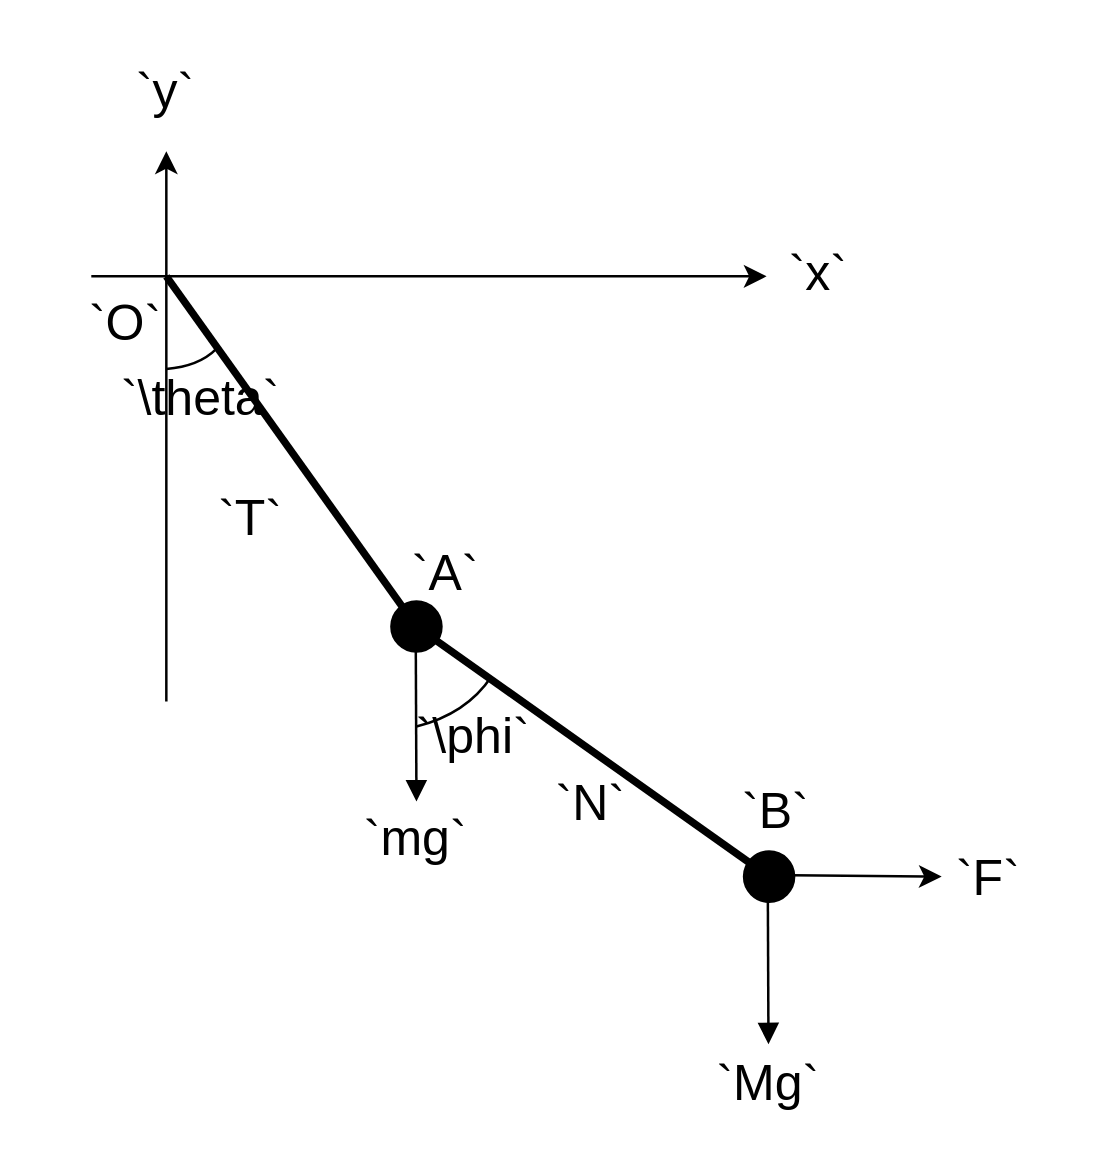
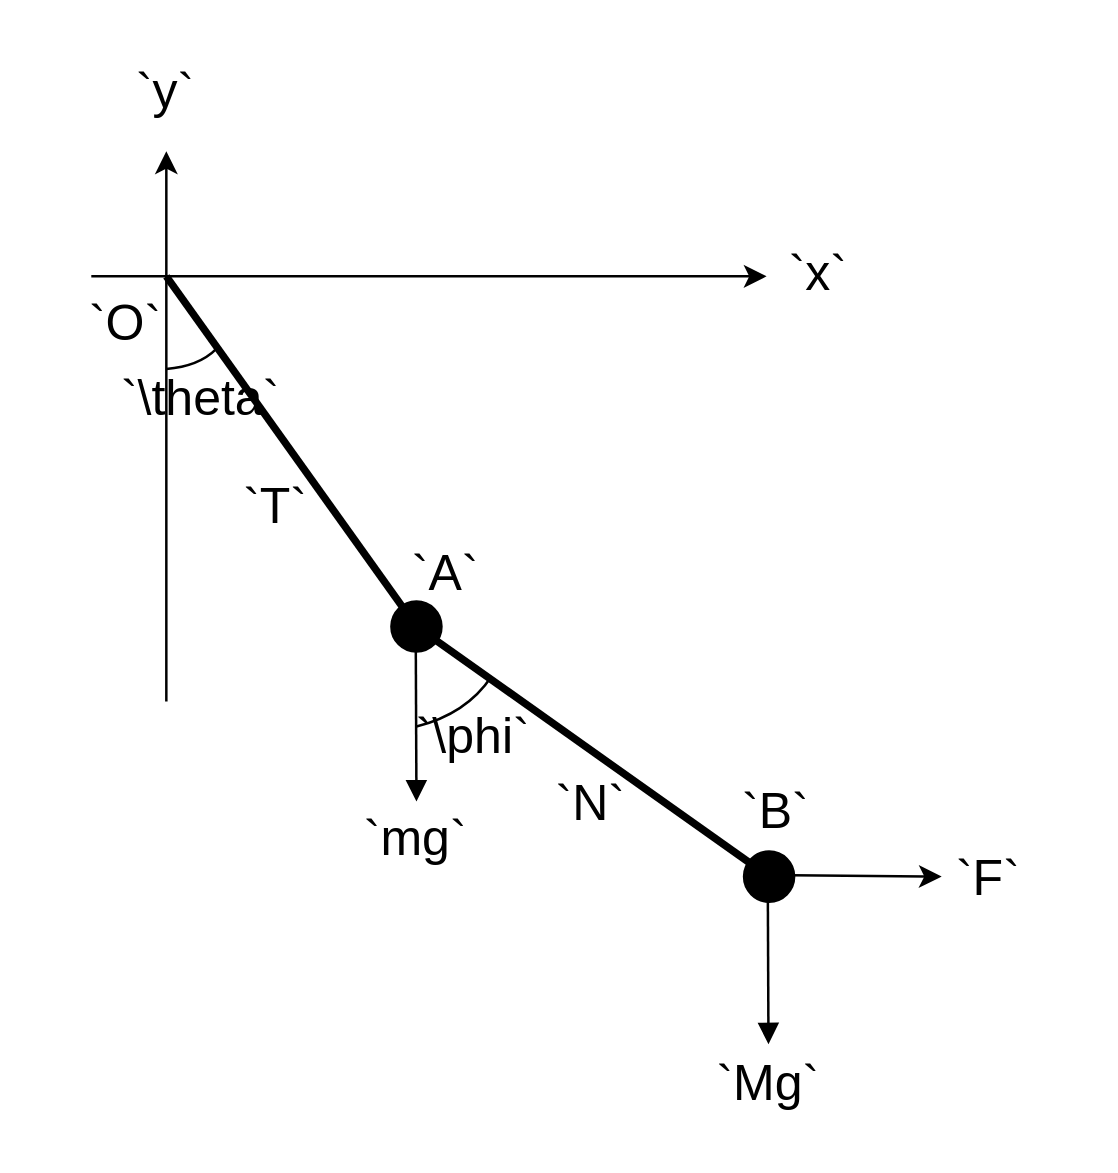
  <mxCell id="0" />
  <mxCell id="1" parent="0" />
  <mxCell id="2" value="" style="endArrow=classic;html=1;strokeColor=#000000;" parent="1" edge="1"><mxGeometry width="50" height="50" relative="1" as="geometry"><mxPoint x="66" y="280" as="sourcePoint" /><mxPoint x="66" y="60" as="targetPoint" /></mxGeometry></mxCell>
  <mxCell id="3" value="" style="endArrow=classic;html=1;strokeColor=#000000;" parent="1" edge="1"><mxGeometry width="50" height="50" relative="1" as="geometry"><mxPoint x="36" y="110" as="sourcePoint" /><mxPoint x="306" y="110" as="targetPoint" /></mxGeometry></mxCell>
  <mxCell id="4" value="&lt;font color=&quot;#000000&quot; style=&quot;font-size: 20px;&quot;&gt;`x`&lt;br style=&quot;font-size: 20px;&quot;&gt;&lt;/font&gt;" style="text;html=1;align=center;verticalAlign=middle;whiteSpace=wrap;rounded=0;strokeWidth=1;fontSize=20;" parent="1" vertex="1"><mxGeometry x="297" y="93" width="60" height="30" as="geometry" /></mxCell>
  <mxCell id="5" value="&lt;font color=&quot;#000000&quot; style=&quot;font-size: 20px;&quot;&gt;`y`&lt;br style=&quot;font-size: 20px;&quot;&gt;&lt;/font&gt;" style="text;html=1;align=center;verticalAlign=middle;whiteSpace=wrap;rounded=0;strokeWidth=1;fontSize=20;" parent="1" vertex="1"><mxGeometry x="36" y="20" width="60" height="30" as="geometry" /></mxCell>
  <mxCell id="6" value="" style="endArrow=none;html=1;strokeColor=#000000;fontSize=20;fontColor=#000000;startArrow=none;strokeWidth=3;" parent="1" source="9" edge="1"><mxGeometry width="50" height="50" relative="1" as="geometry"><mxPoint x="166" y="250" as="sourcePoint" /><mxPoint x="66" y="110" as="targetPoint" /></mxGeometry></mxCell>
  <mxCell id="7" value="" style="endArrow=none;html=1;strokeColor=#000000;fontSize=20;fontColor=#000000;startArrow=none;strokeWidth=3;" parent="1" source="11" edge="1"><mxGeometry width="50" height="50" relative="1" as="geometry"><mxPoint x="306" y="350" as="sourcePoint" /><mxPoint x="166" y="250" as="targetPoint" /></mxGeometry></mxCell>
  <mxCell id="8" value="" style="endArrow=none;html=1;strokeColor=#000000;fontSize=20;fontColor=#000000;" parent="1" target="9" edge="1"><mxGeometry width="50" height="50" relative="1" as="geometry"><mxPoint x="166" y="250" as="sourcePoint" /><mxPoint x="66" y="110" as="targetPoint" /></mxGeometry></mxCell>
  <mxCell id="9" value="" style="ellipse;whiteSpace=wrap;html=1;strokeWidth=1;fontSize=20;fontColor=#000000;fillStyle=solid;fillColor=#000000;strokeColor=#000000;" parent="1" vertex="1"><mxGeometry x="156" y="240" width="20" height="20" as="geometry" /></mxCell>
  <mxCell id="10" value="" style="endArrow=none;html=1;strokeColor=#000000;fontSize=20;fontColor=#000000;" parent="1" target="11" edge="1"><mxGeometry width="50" height="50" relative="1" as="geometry"><mxPoint x="306" y="350" as="sourcePoint" /><mxPoint x="166" y="250" as="targetPoint" /></mxGeometry></mxCell>
  <mxCell id="11" value="" style="ellipse;whiteSpace=wrap;html=1;strokeWidth=1;fontSize=20;fontColor=#000000;fillStyle=solid;fillColor=#000000;strokeColor=#000000;" parent="1" vertex="1"><mxGeometry x="297" y="340" width="20" height="20" as="geometry" /></mxCell>
- <mxCell id="12" value="&lt;font color=&quot;#000000&quot; style=&quot;font-size: 20px;&quot;&gt;`T`&lt;br style=&quot;font-size: 20px;&quot;&gt;&lt;/font&gt;" style="text;html=1;align=center;verticalAlign=middle;whiteSpace=wrap;rounded=0;strokeWidth=1;fontSize=20;" parent="1" vertex="1"><mxGeometry x="70" y="191" width="60" height="30" as="geometry" /></mxCell>
+ <mxCell id="12" value="&lt;font color=&quot;#000000&quot; style=&quot;font-size: 20px;&quot;&gt;`T`&lt;br style=&quot;font-size: 20px;&quot;&gt;&lt;/font&gt;" style="text;html=1;align=center;verticalAlign=middle;whiteSpace=wrap;rounded=0;strokeWidth=1;fontSize=20;" parent="1" vertex="1"><mxGeometry x="80" y="186" width="60" height="30" as="geometry" /></mxCell>
  <mxCell id="13" value="&lt;font color=&quot;#000000&quot; style=&quot;font-size: 20px;&quot;&gt;`N`&lt;br style=&quot;font-size: 20px;&quot;&gt;&lt;/font&gt;" style="text;html=1;align=center;verticalAlign=middle;whiteSpace=wrap;rounded=0;strokeWidth=1;fontSize=20;" parent="1" vertex="1"><mxGeometry x="206" y="305" width="60" height="30" as="geometry" /></mxCell>
  <mxCell id="14" value="&lt;font color=&quot;#000000&quot; style=&quot;font-size: 20px;&quot;&gt;`mg`&lt;br style=&quot;font-size: 20px;&quot;&gt;&lt;/font&gt;" style="text;html=1;align=center;verticalAlign=middle;whiteSpace=wrap;rounded=0;strokeWidth=1;fontSize=20;" parent="1" vertex="1"><mxGeometry x="136" y="319" width="60" height="30" as="geometry" /></mxCell>
  <mxCell id="15" value="&lt;font color=&quot;#000000&quot; style=&quot;font-size: 20px;&quot;&gt;`Mg`&lt;br style=&quot;font-size: 20px;&quot;&gt;&lt;/font&gt;" style="text;html=1;align=center;verticalAlign=middle;whiteSpace=wrap;rounded=0;strokeWidth=1;fontSize=20;" parent="1" vertex="1"><mxGeometry x="277" y="417" width="60" height="30" as="geometry" /></mxCell>
  <mxCell id="16" value="" style="endArrow=classic;html=1;strokeColor=#000000;fontSize=20;fontColor=#000000;" parent="1" edge="1"><mxGeometry width="50" height="50" relative="1" as="geometry"><mxPoint x="316" y="349.5" as="sourcePoint" /><mxPoint x="376" y="350" as="targetPoint" /></mxGeometry></mxCell>
  <mxCell id="17" value="&lt;font color=&quot;#000000&quot; style=&quot;font-size: 20px;&quot;&gt;`F`&lt;br style=&quot;font-size: 20px;&quot;&gt;&lt;/font&gt;" style="text;html=1;align=center;verticalAlign=middle;whiteSpace=wrap;rounded=0;strokeWidth=1;fontSize=20;" parent="1" vertex="1"><mxGeometry x="365" y="335" width="60" height="30" as="geometry" /></mxCell>
  <mxCell id="18" value="&lt;font color=&quot;#000000&quot; style=&quot;font-size: 20px;&quot;&gt;`\theta`&lt;br style=&quot;font-size: 20px;&quot;&gt;&lt;/font&gt;" style="text;html=1;align=center;verticalAlign=middle;whiteSpace=wrap;rounded=0;strokeWidth=1;fontSize=20;" parent="1" vertex="1"><mxGeometry x="50" y="143" width="60" height="30" as="geometry" /></mxCell>
  <mxCell id="19" value="" style="endArrow=none;html=1;strokeColor=#000000;strokeWidth=1;fontSize=20;fontColor=#000000;curved=1;" parent="1" edge="1"><mxGeometry width="50" height="50" relative="1" as="geometry"><mxPoint x="66" y="147" as="sourcePoint" /><mxPoint x="86" y="139" as="targetPoint" /><Array as="points"><mxPoint x="79" y="146" /></Array></mxGeometry></mxCell>
  <mxCell id="20" value="" style="endArrow=none;html=1;strokeColor=#000000;strokeWidth=1;fontSize=20;fontColor=#000000;curved=1;endFill=0;startArrow=block;startFill=1;" parent="1" edge="1"><mxGeometry width="50" height="50" relative="1" as="geometry"><mxPoint x="166" y="320" as="sourcePoint" /><mxPoint x="165.75" y="260" as="targetPoint" /></mxGeometry></mxCell>
  <mxCell id="21" value="" style="endArrow=none;html=1;strokeColor=#000000;strokeWidth=1;fontSize=20;fontColor=#000000;curved=1;" parent="1" edge="1"><mxGeometry width="50" height="50" relative="1" as="geometry"><mxPoint x="166" y="290" as="sourcePoint" /><mxPoint x="196" y="270" as="targetPoint" /><Array as="points"><mxPoint x="186" y="285" /></Array></mxGeometry></mxCell>
  <mxCell id="22" value="" style="endArrow=none;html=1;strokeColor=#000000;strokeWidth=1;fontSize=20;fontColor=#000000;curved=1;endFill=0;startArrow=block;startFill=1;" parent="1" edge="1"><mxGeometry width="50" height="50" relative="1" as="geometry"><mxPoint x="306.75" y="417" as="sourcePoint" /><mxPoint x="306.5" y="357" as="targetPoint" /></mxGeometry></mxCell>
  <mxCell id="23" value="&lt;font color=&quot;#000000&quot; style=&quot;font-size: 20px;&quot;&gt;`\phi`&lt;br style=&quot;font-size: 20px;&quot;&gt;&lt;/font&gt;" style="text;html=1;align=center;verticalAlign=middle;whiteSpace=wrap;rounded=0;strokeWidth=1;fontSize=20;" vertex="1" parent="1"><mxGeometry x="159" y="278" width="60" height="30" as="geometry" /></mxCell>
  <mxCell id="24" value="&lt;font color=&quot;#000000&quot; style=&quot;font-size: 20px;&quot;&gt;`A`&lt;br style=&quot;font-size: 20px;&quot;&gt;&lt;/font&gt;" style="text;html=1;align=center;verticalAlign=middle;whiteSpace=wrap;rounded=0;strokeWidth=1;fontSize=20;" vertex="1" parent="1"><mxGeometry x="148" y="213" width="60" height="30" as="geometry" /></mxCell>
  <mxCell id="25" value="&lt;font color=&quot;#000000&quot; style=&quot;font-size: 20px;&quot;&gt;`B`&lt;br style=&quot;font-size: 20px;&quot;&gt;&lt;/font&gt;" style="text;html=1;align=center;verticalAlign=middle;whiteSpace=wrap;rounded=0;strokeWidth=1;fontSize=20;" vertex="1" parent="1"><mxGeometry x="280" y="308" width="60" height="30" as="geometry" /></mxCell>
  <mxCell id="26" value="&lt;font color=&quot;#000000&quot; style=&quot;font-size: 20px;&quot;&gt;`O`&lt;br style=&quot;font-size: 20px;&quot;&gt;&lt;/font&gt;" style="text;html=1;align=center;verticalAlign=middle;whiteSpace=wrap;rounded=0;strokeWidth=1;fontSize=20;" vertex="1" parent="1"><mxGeometry x="20" y="113" width="60" height="30" as="geometry" /></mxCell>
